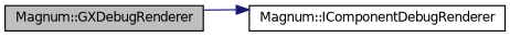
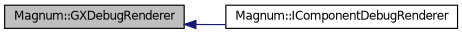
  digraph {
    rankdir=LR
    node [color=black fontname=Helvetica fontsize=10 shape=record style=filled]
    n1 [fillcolor=grey75 fontcolor=black height=0.2 label="Magnum::GXDebugRenderer" width=0.4]
    n2 [fillcolor=white height=0.2 label="Magnum::IComponentDebugRenderer" width=0.4]
-   n2 -> n1 [color=midnightblue dir=back fontname=Helvetica fontsize=10 labelfontname=Helvetica labelfontsize=10 style=solid]
+   n1 -> n2 [color=midnightblue dir=back fontname=Helvetica fontsize=10 labelfontname=Helvetica labelfontsize=10 style=solid]
  }
